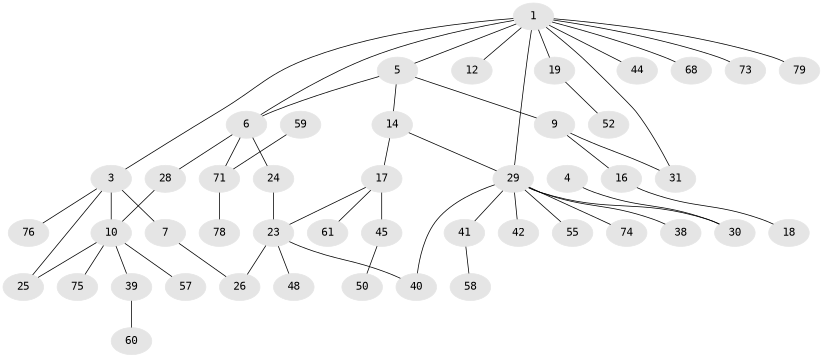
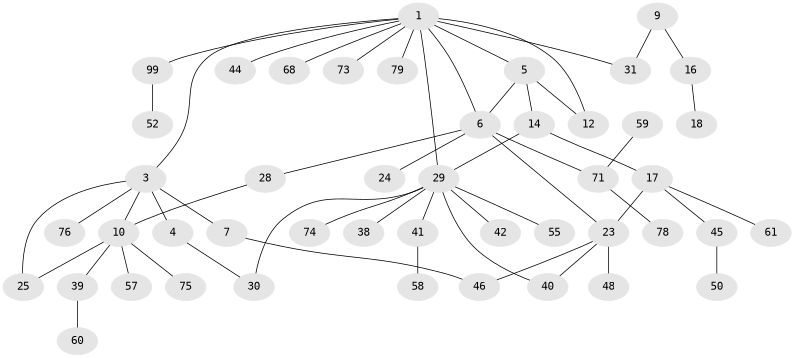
  graph {
    fontname="DejaVu Sans Mono"
    node [color=gray90 fontname="DejaVu Sans Mono" style=filled]
    edge [fontname="DejaVu Sans Mono"]
    1 [super="+11+2"]
    3 [super="+21"]
    5
    6 [super="+8+15+22"]
    12 [super="+49"]
-   19 [super="+72"]
+   19 [super="+72" label=99]
    29 [super="+34+43+37"]
    31 [super="+70"]
    44
    68
    73
    79
    4
    7
    10 [super="+47+13+67"]
    25
    76
    9
    14 [super="+53"]
    23 [super="+64+33"]
    24 [super="+27+69"]
    28 [super="+77"]
    71
    52
    30
    38
    40
    41
    42
    55
    74
-   26 [super="+51"]
+   26 [super="+51" label=46]
    39 [super="+56"]
    57 [super="+65"]
    75
    16
    17 [super="+46"]
    48
    78
    18 [super="+63"]
    60
    45
    61
    50
    59
    58
    1 -- 3
    1 -- 5
    1 -- 6
    1 -- 12
    1 -- 19
    1 -- 29 [weight=2]
    1 -- 31
    1 -- 44
    1 -- 68
    1 -- 73
    1 -- 79
+   3 -- 4
    3 -- 7
    3 -- 10
    3 -- 25
    3 -- 76
    5 -- 6
-   5 -- 9
+   5 -- 12
    5 -- 14
-   24 -- 23
+   6 -- 23
    6 -- 24
    6 -- 28
    6 -- 71
    19 -- 52
    29 -- 30
    29 -- 38
    29 -- 40
    29 -- 41
    29 -- 42
    29 -- 55
    29 -- 74
    4 -- 30
    7 -- 26
    10 -- 25
    10 -- 39
    10 -- 57
    10 -- 75
    9 -- 31
    9 -- 16
    14 -- 29
    14 -- 17 [weight=2]
    23 -- 40
    23 -- 26
    23 -- 48
    28 -- 10
    71 -- 78
    41 -- 58
    39 -- 60
    16 -- 18
    17 -- 23
    17 -- 45
    17 -- 61
    45 -- 50
    59 -- 71
  }
